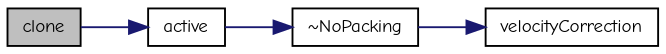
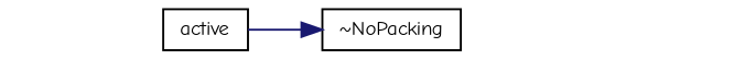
  digraph {
    fontname="Comic Neue"
    rankdir=LR
    node [color=black fontname="Comic Neue" fontsize=10 shape=record]
    edge [color=midnightblue fontname="Comic Neue" fontsize=10 labelfontname=Helvetica labelfontsize=10 style=solid]
-   n1 [fillcolor=grey75 fontcolor=black height=0.2 label=clone style=filled width=0.4]
    n2 [height=0.2 label=active width=0.4]
    n3 [height=0.2 label="~NoPacking" width=0.4]
-   n4 [height=0.2 label=velocityCorrection width=0.4]
-   n1 -> n2
    n2 -> n3
-   n3 -> n4
  }
